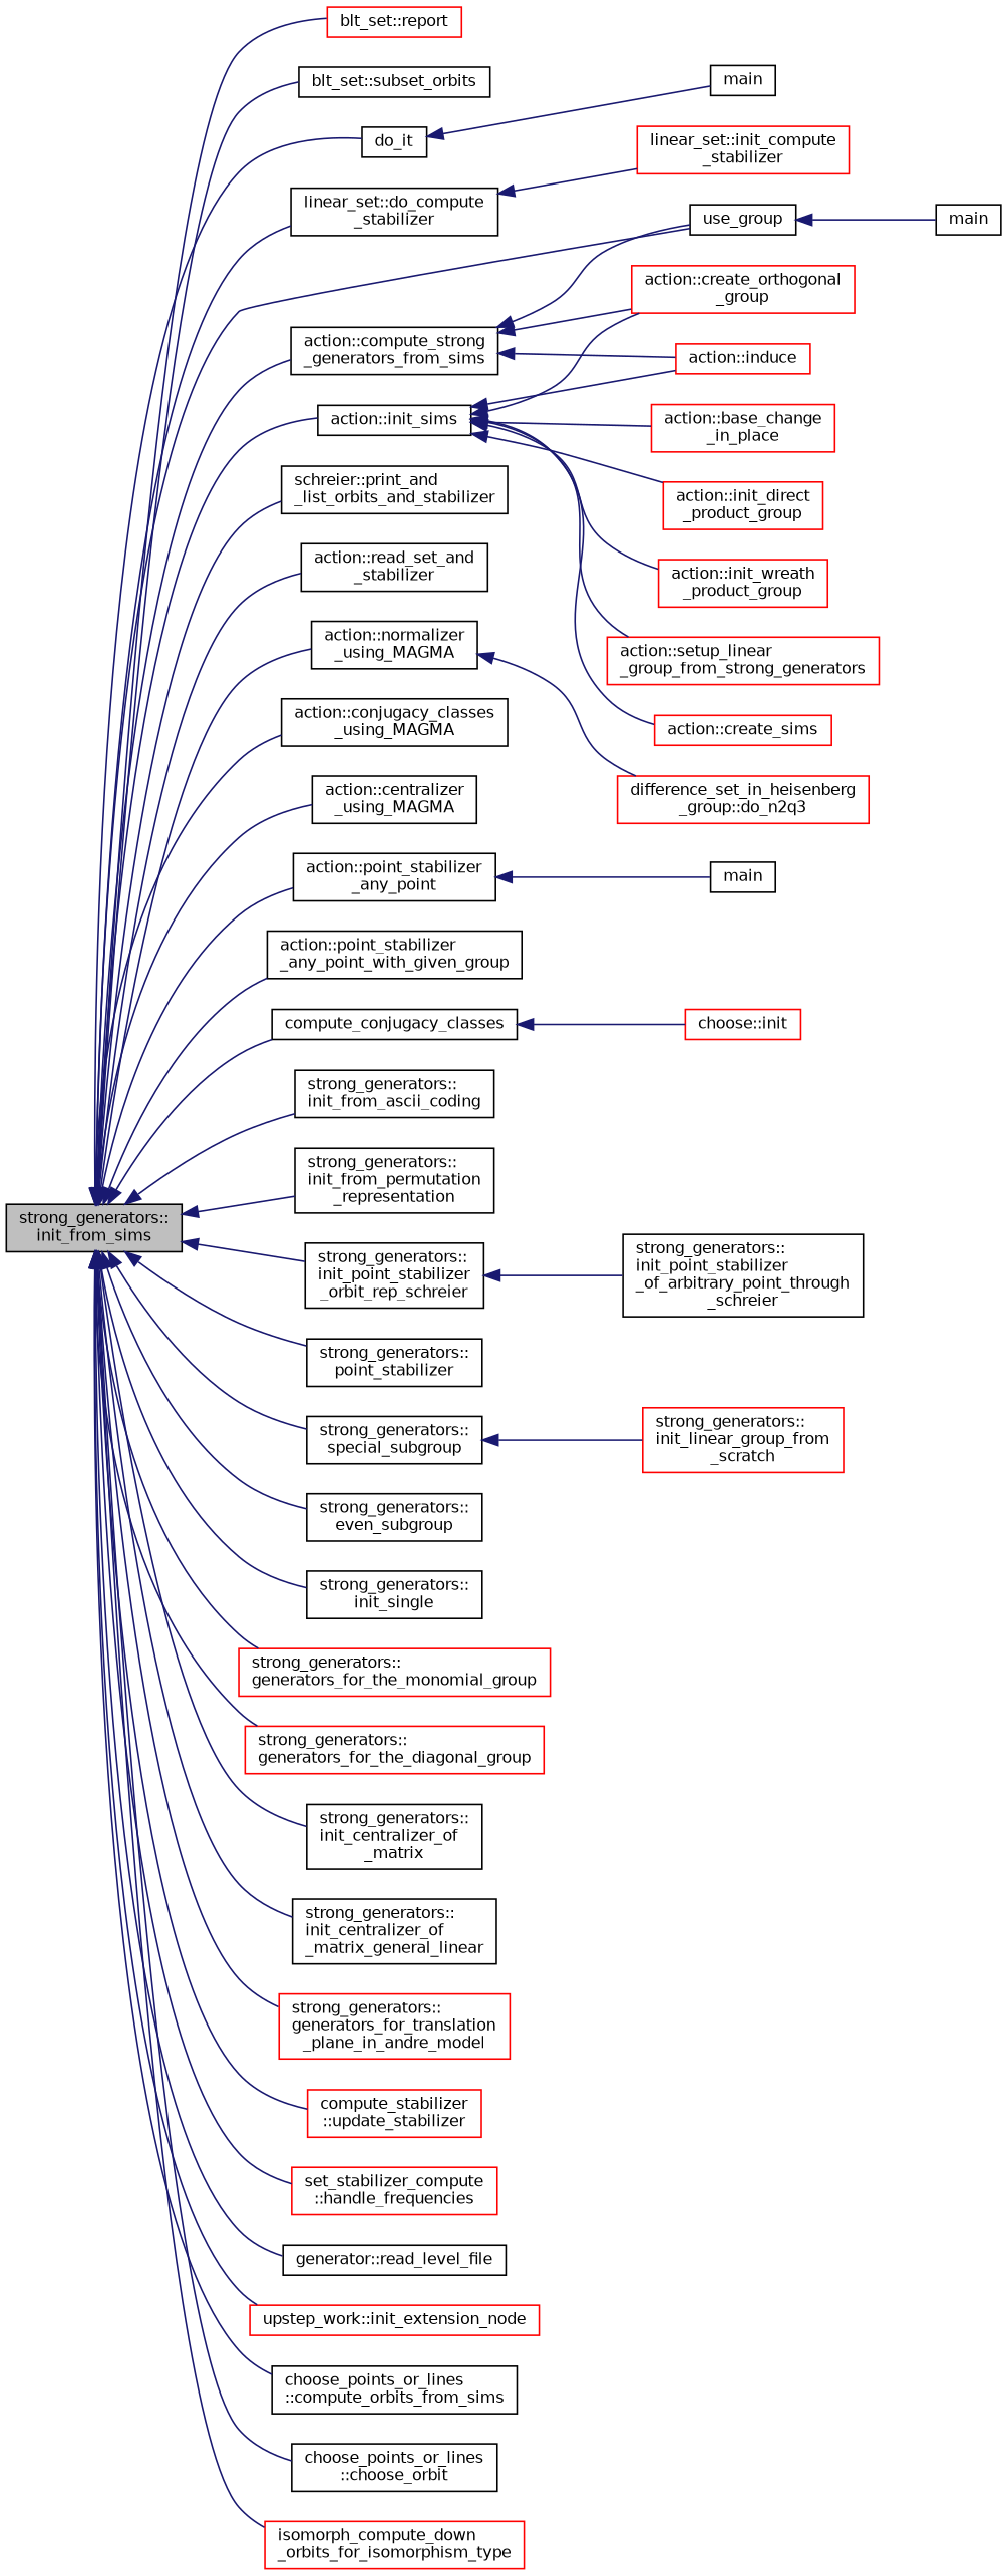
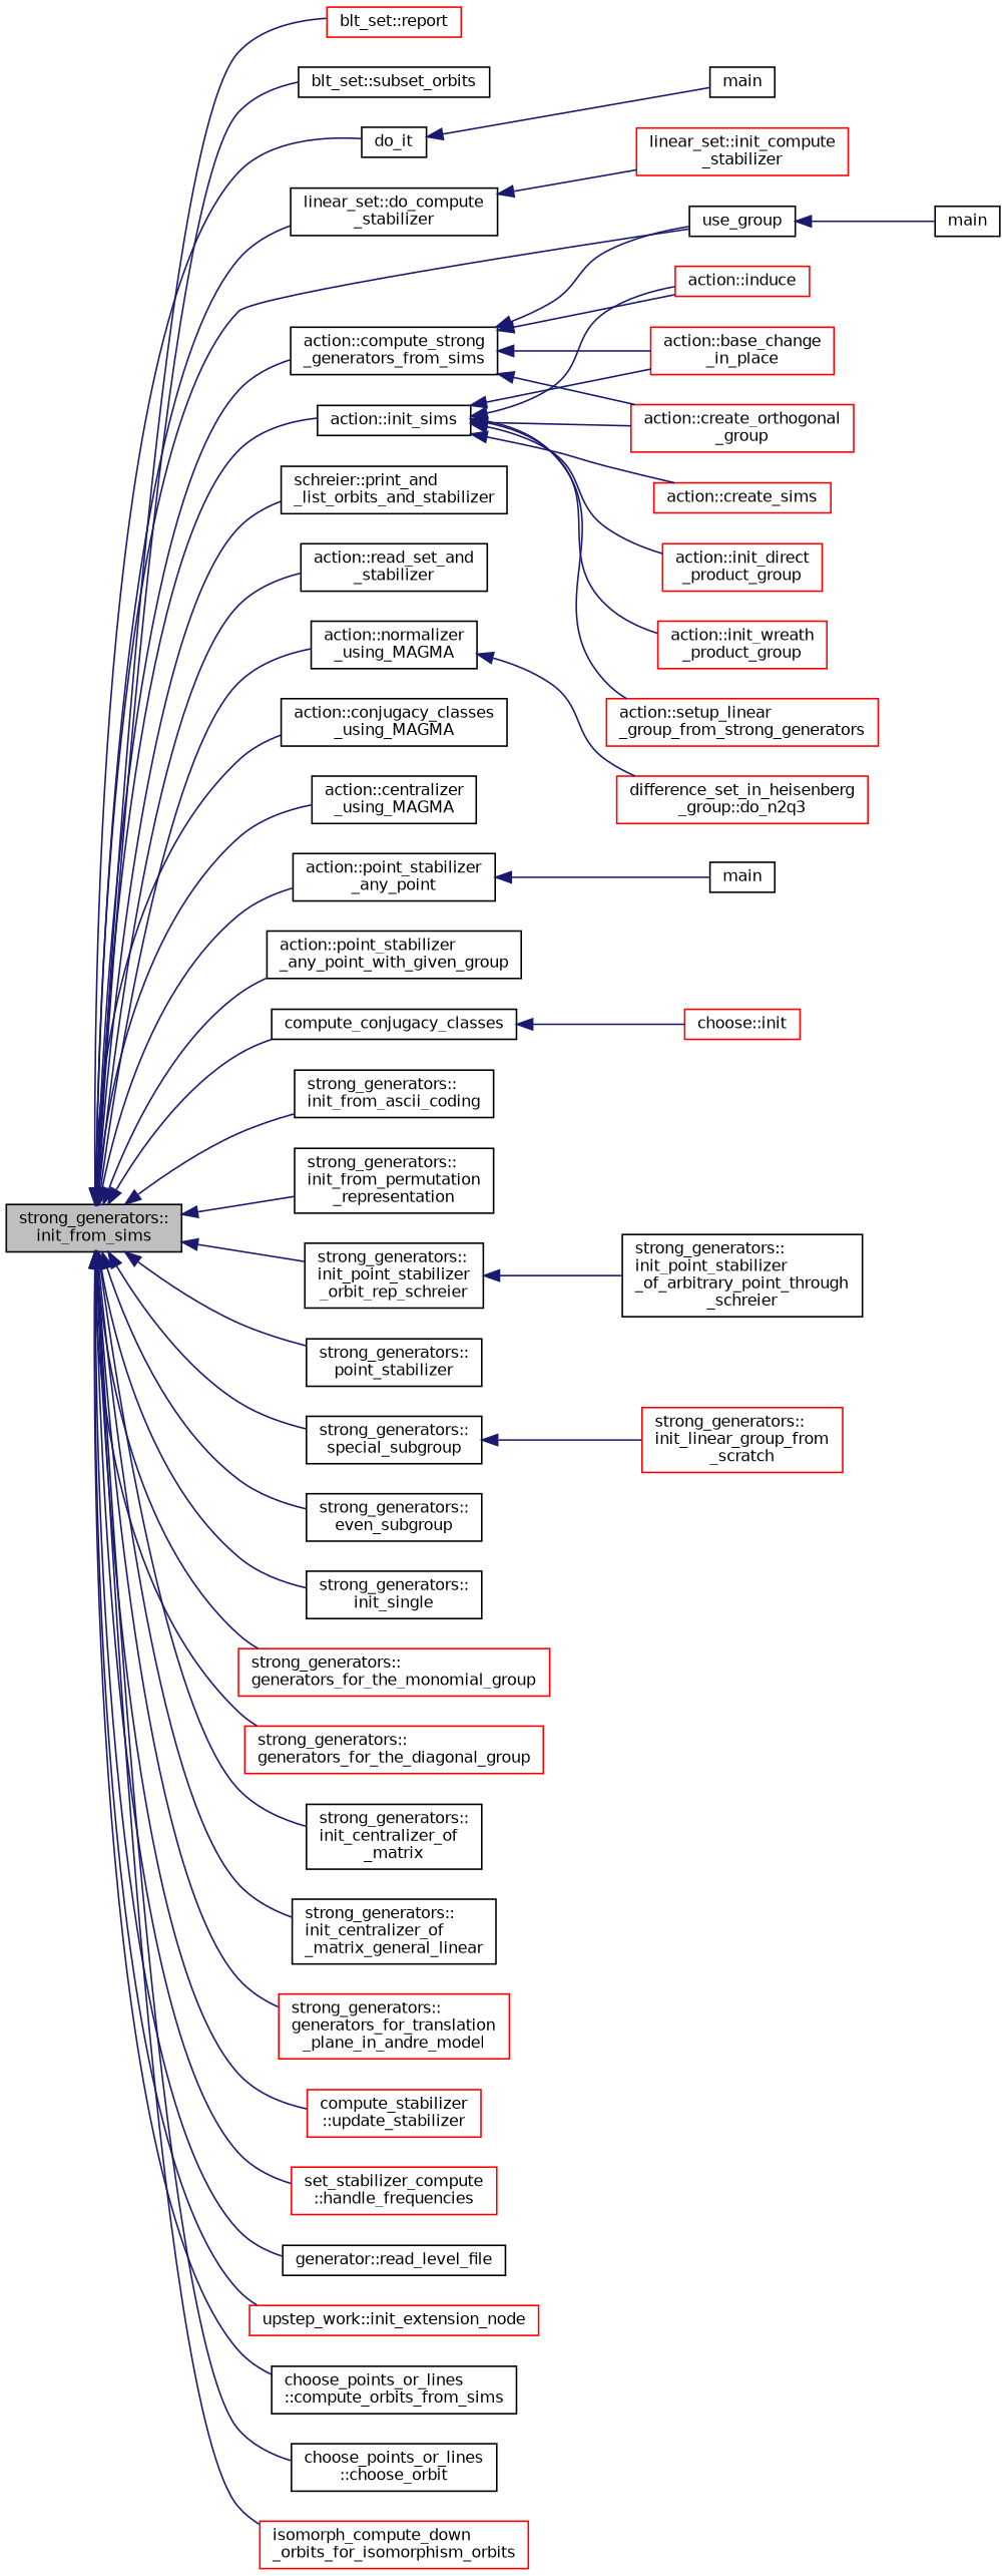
  digraph {
    rankdir=LR
    node [color=black fillcolor=white fontname=Helvetica fontsize=10 shape=record style=filled]
    edge [color=midnightblue dir=back fontname=Helvetica fontsize=10 labelfontname=Helvetica labelfontsize=10 style=solid]
    n1 [fillcolor=grey75 fontcolor=black height=0.2 label="strong_generators::\linit_from_sims" width=0.4]
    n2 [color=red height=0.2 label="blt_set::report" width=0.4]
    n3 [height=0.2 label="blt_set::subset_orbits" width=0.4]
    n4 [height=0.2 label=do_it width=0.4]
    n5 [height=0.2 label="linear_set::do_compute\l_stabilizer" width=0.4]
    n6 [height=0.2 label=use_group width=0.4]
    n7 [height=0.2 label="schreier::print_and\l_list_orbits_and_stabilizer" width=0.4]
    n8 [height=0.2 label="action::init_sims" width=0.4]
    n9 [height=0.2 label="action::compute_strong\l_generators_from_sims" width=0.4]
    n10 [height=0.2 label="action::read_set_and\l_stabilizer" width=0.4]
    n11 [height=0.2 label="action::normalizer\l_using_MAGMA" width=0.4]
    n12 [height=0.2 label="action::conjugacy_classes\l_using_MAGMA" width=0.4]
    n13 [height=0.2 label="action::centralizer\l_using_MAGMA" width=0.4]
    n14 [height=0.2 label="action::point_stabilizer\l_any_point" width=0.4]
    n15 [height=0.2 label="action::point_stabilizer\l_any_point_with_given_group" width=0.4]
    n16 [height=0.2 label=compute_conjugacy_classes width=0.4]
    n17 [height=0.2 label="strong_generators::\linit_from_ascii_coding" width=0.4]
    n18 [height=0.2 label="strong_generators::\linit_from_permutation\l_representation" width=0.4]
    n19 [height=0.2 label="strong_generators::\linit_point_stabilizer\l_orbit_rep_schreier" width=0.4]
    n20 [height=0.2 label="strong_generators::\lpoint_stabilizer" width=0.4]
    n21 [height=0.2 label="strong_generators::\lspecial_subgroup" width=0.4]
    n22 [height=0.2 label="strong_generators::\leven_subgroup" width=0.4]
    n23 [height=0.2 label="strong_generators::\linit_single" width=0.4]
    n24 [color=red height=0.2 label="strong_generators::\lgenerators_for_the_monomial_group" width=0.4]
    n25 [color=red height=0.2 label="strong_generators::\lgenerators_for_the_diagonal_group" width=0.4]
    n26 [height=0.2 label="strong_generators::\linit_centralizer_of\l_matrix" width=0.4]
    n27 [height=0.2 label="strong_generators::\linit_centralizer_of\l_matrix_general_linear" width=0.4]
    n28 [color=red height=0.2 label="strong_generators::\lgenerators_for_translation\l_plane_in_andre_model" width=0.4]
    n29 [color=red height=0.2 label="compute_stabilizer\l::update_stabilizer" width=0.4]
    n30 [color=red height=0.2 label="set_stabilizer_compute\l::handle_frequencies" width=0.4]
    n31 [height=0.2 label="generator::read_level_file" width=0.4]
    n32 [color=red height=0.2 label="upstep_work::init_extension_node" width=0.4]
    n33 [height=0.2 label="choose_points_or_lines\l::compute_orbits_from_sims" width=0.4]
    n34 [height=0.2 label="choose_points_or_lines\l::choose_orbit" width=0.4]
-   n35 [color=red height=0.2 label="isomorph_compute_down\l_orbits_for_isomorphism_type" width=0.4]
+   n35 [color=red height=0.2 label="isomorph_compute_down\l_orbits_for_isomorphism_orbits" width=0.4]
    n36 [height=0.2 label=main width=0.4]
    n37 [color=red height=0.2 label="linear_set::init_compute\l_stabilizer" width=0.4]
    n38 [height=0.2 label=main width=0.4]
    n39 [color=red height=0.2 label="action::induce" width=0.4]
    n40 [color=red height=0.2 label="action::base_change\l_in_place" width=0.4]
    n41 [color=red height=0.2 label="action::init_direct\l_product_group" width=0.4]
    n42 [color=red height=0.2 label="action::init_wreath\l_product_group" width=0.4]
    n43 [color=red height=0.2 label="action::setup_linear\l_group_from_strong_generators" width=0.4]
    n44 [color=red height=0.2 label="action::create_sims" width=0.4]
    n45 [color=red height=0.2 label="action::create_orthogonal\l_group" width=0.4]
    n46 [color=red height=0.2 label="difference_set_in_heisenberg\l_group::do_n2q3" width=0.4]
    n47 [height=0.2 label=main width=0.4]
    n48 [color=red height=0.2 label="choose::init" width=0.4]
    n49 [height=0.2 label="strong_generators::\linit_point_stabilizer\l_of_arbitrary_point_through\l_schreier" width=0.4]
    n50 [color=red height=0.2 label="strong_generators::\linit_linear_group_from\l_scratch" width=0.4]
    n1 -> n2
    n1 -> n3
    n1 -> n4
    n1 -> n5
    n1 -> n6
    n1 -> n7
    n1 -> n8
    n1 -> n9
    n1 -> n10
    n1 -> n11
    n1 -> n12
    n1 -> n13
    n1 -> n14
    n1 -> n15
    n1 -> n16
    n1 -> n17
    n1 -> n18
    n1 -> n19
    n1 -> n20
    n1 -> n21
    n1 -> n22
    n1 -> n23
    n1 -> n24
    n1 -> n25
    n1 -> n26
    n1 -> n27
    n1 -> n28
    n1 -> n29
    n1 -> n30
    n1 -> n31
    n1 -> n32
    n1 -> n33
    n1 -> n34
    n1 -> n35
    n4 -> n36
    n5 -> n37
    n6 -> n38
    n8 -> n39
    n8 -> n40
    n8 -> n41
    n8 -> n42
    n8 -> n43
    n8 -> n44
    n8 -> n45
    n9 -> n6
    n9 -> n39
+   n9 -> n40
    n9 -> n45
    n11 -> n46
    n14 -> n47
    n16 -> n48
    n19 -> n49
    n21 -> n50
  }
